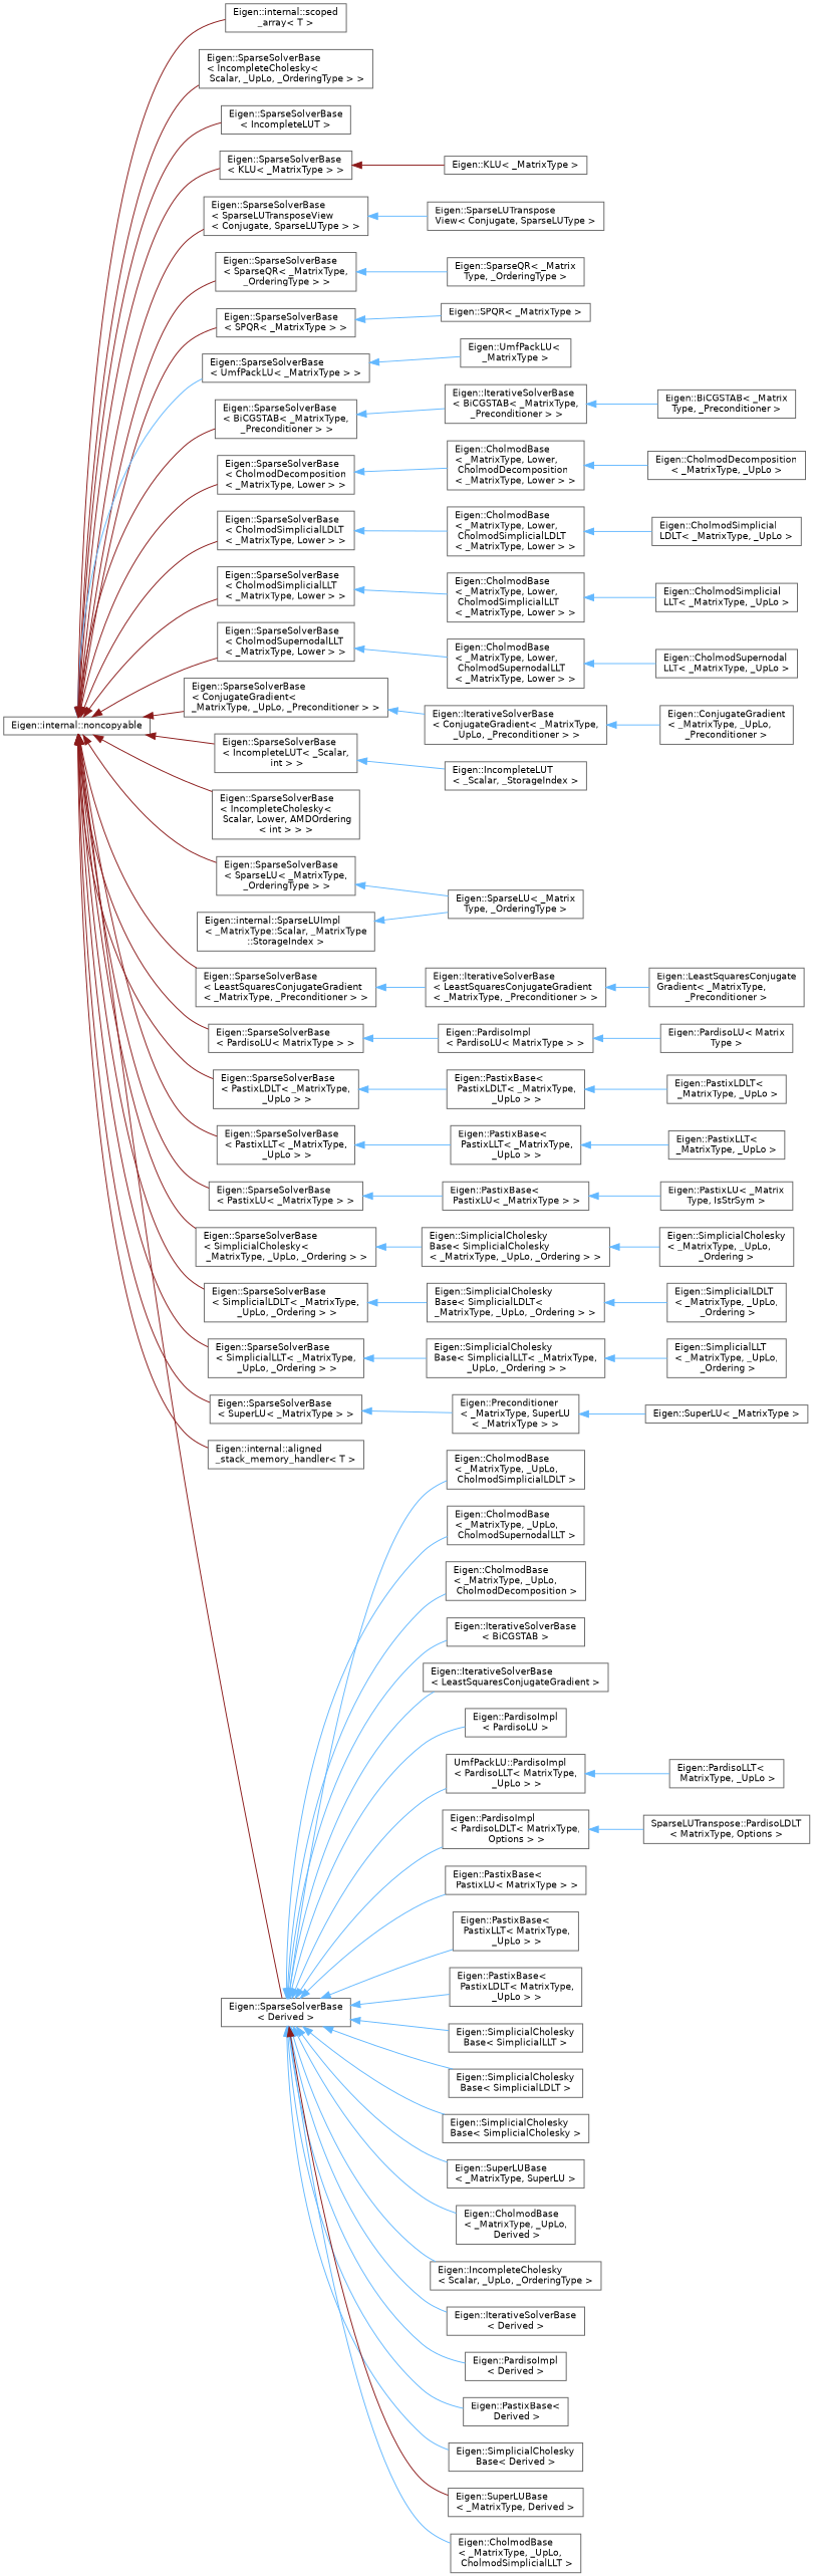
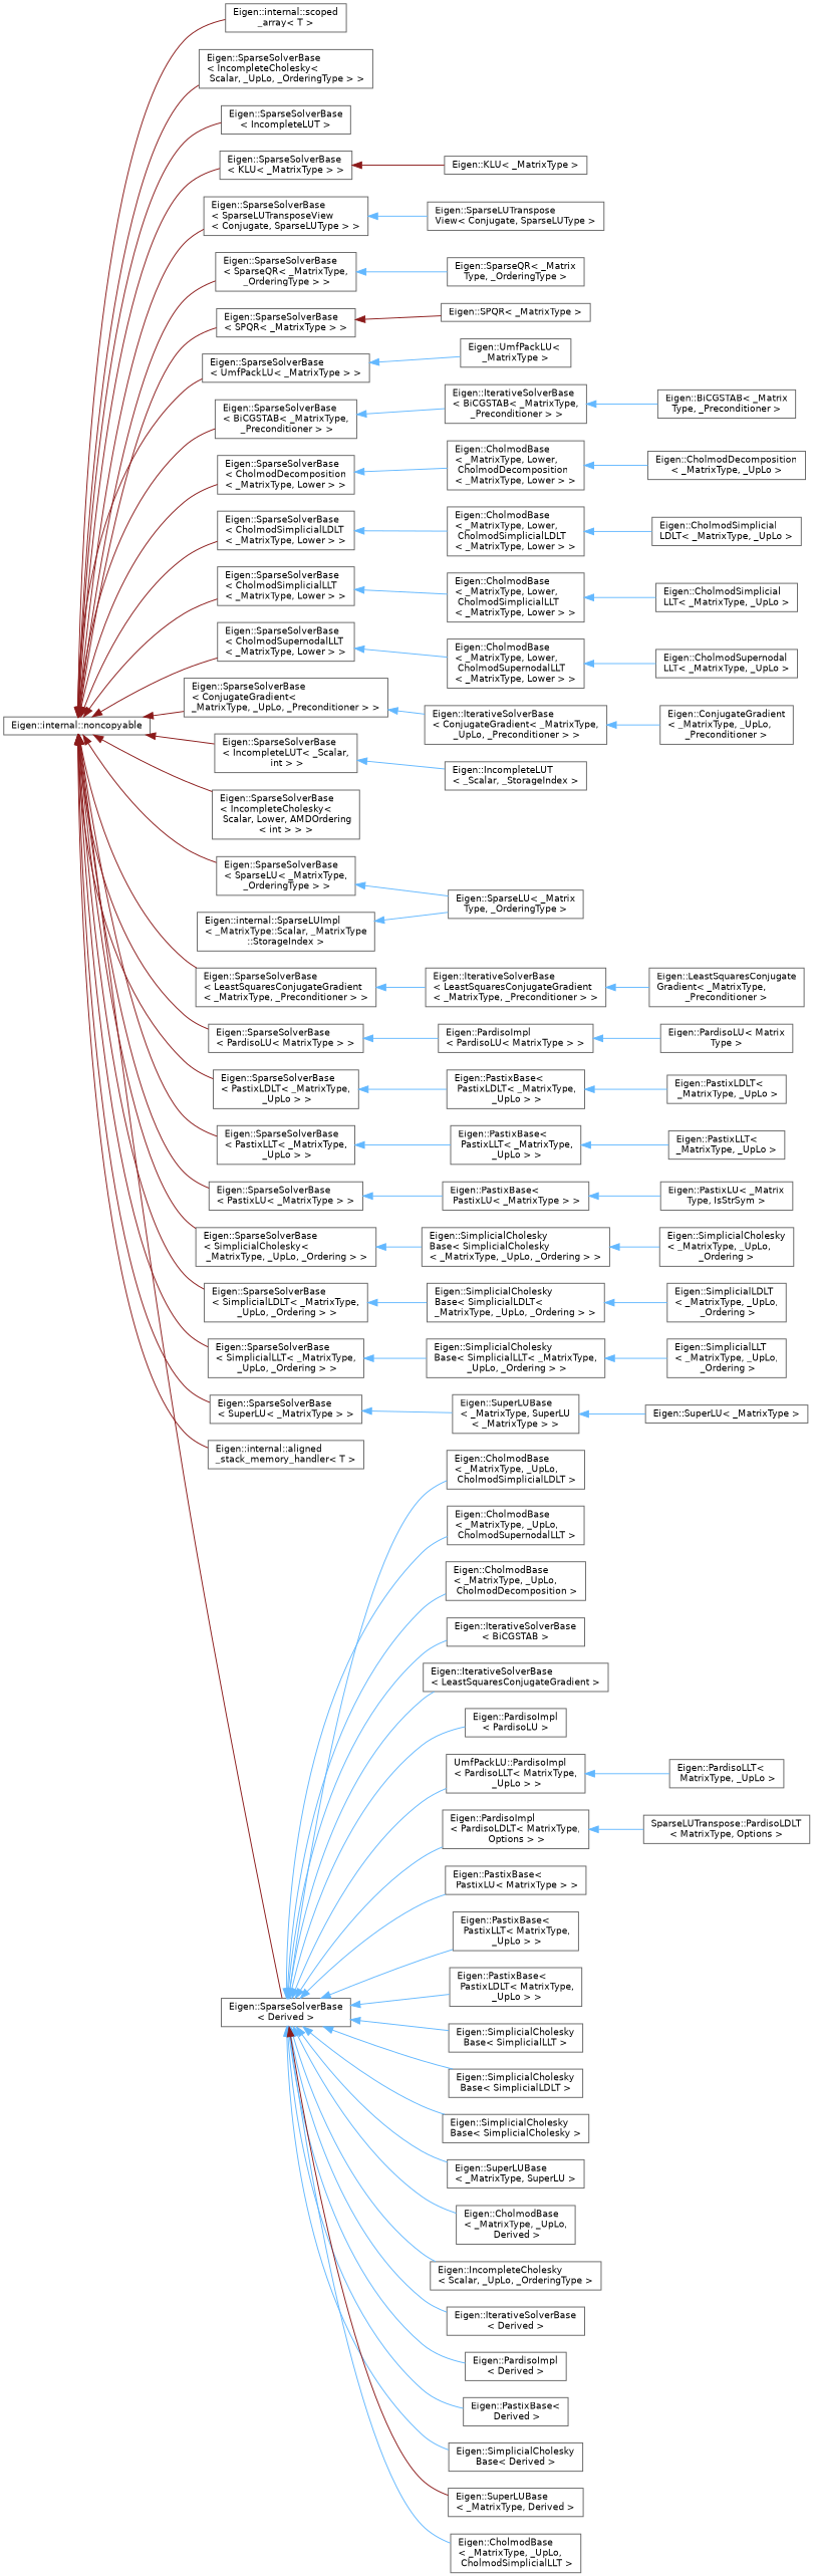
  digraph {
    rankdir=LR
    node [color=grey40 fillcolor=white fontname=Helvetica fontsize=10 shape=box style=filled]
    edge [color=steelblue1 dir=back fontname=Helvetica fontsize=10 labelfontname=Helvetica labelfontsize=10 style=solid]
    n1 [height=0.2 label="Eigen::internal::noncopyable" width=0.4]
    n2 [height=0.2 label="Eigen::SparseSolverBase\l\< IncompleteCholesky\<\l Scalar, _UpLo, _OrderingType \> \>" width=0.4]
    n3 [height=0.2 label="Eigen::SparseSolverBase\l\< IncompleteLUT \>" width=0.4]
    n4 [height=0.2 label="Eigen::SparseSolverBase\l\< KLU\< _MatrixType \> \>" width=0.4]
    n5 [height=0.2 label="Eigen::SparseSolverBase\l\< SparseLUTransposeView\l\< Conjugate, SparseLUType \> \>" width=0.4]
    n6 [height=0.2 label="Eigen::SparseSolverBase\l\< SparseLU\< _MatrixType,\l _OrderingType \> \>" width=0.4]
    n7 [height=0.2 label="Eigen::SparseSolverBase\l\< SparseQR\< _MatrixType,\l _OrderingType \> \>" width=0.4]
    n8 [height=0.2 label="Eigen::SparseSolverBase\l\< SPQR\< _MatrixType \> \>" width=0.4]
    n9 [height=0.2 label="Eigen::SparseSolverBase\l\< UmfPackLU\< _MatrixType \> \>" width=0.4]
    n10 [height=0.2 label="Eigen::SparseSolverBase\l\< BiCGSTAB\< _MatrixType,\l _Preconditioner \> \>" width=0.4]
    n11 [height=0.2 label="Eigen::SparseSolverBase\l\< CholmodDecomposition\l\< _MatrixType, Lower \> \>" width=0.4]
    n12 [height=0.2 label="Eigen::SparseSolverBase\l\< CholmodSimplicialLDLT\l\< _MatrixType, Lower \> \>" width=0.4]
    n13 [height=0.2 label="Eigen::SparseSolverBase\l\< CholmodSimplicialLLT\l\< _MatrixType, Lower \> \>" width=0.4]
    n14 [height=0.2 label="Eigen::SparseSolverBase\l\< CholmodSupernodalLLT\l\< _MatrixType, Lower \> \>" width=0.4]
    n15 [height=0.2 label="Eigen::SparseSolverBase\l\< ConjugateGradient\< \l_MatrixType, _UpLo, _Preconditioner \> \>" width=0.4]
    n16 [height=0.2 label="Eigen::SparseSolverBase\l\< IncompleteCholesky\<\l Scalar, Lower, AMDOrdering\l\< int \> \> \>" width=0.4]
    n17 [height=0.2 label="Eigen::SparseSolverBase\l\< IncompleteLUT\< _Scalar,\l int \> \>" width=0.4]
    n18 [height=0.2 label="Eigen::SparseSolverBase\l\< LeastSquaresConjugateGradient\l\< _MatrixType, _Preconditioner \> \>" width=0.4]
    n19 [height=0.2 label="Eigen::SparseSolverBase\l\< PardisoLU\< MatrixType \> \>" width=0.4]
    n20 [height=0.2 label="Eigen::SparseSolverBase\l\< PastixLDLT\< _MatrixType,\l _UpLo \> \>" width=0.4]
    n21 [height=0.2 label="Eigen::SparseSolverBase\l\< PastixLLT\< _MatrixType,\l _UpLo \> \>" width=0.4]
    n22 [height=0.2 label="Eigen::SparseSolverBase\l\< PastixLU\< _MatrixType \> \>" width=0.4]
    n23 [height=0.2 label="Eigen::SparseSolverBase\l\< SimplicialCholesky\<\l _MatrixType, _UpLo, _Ordering \> \>" width=0.4]
    n24 [height=0.2 label="Eigen::SparseSolverBase\l\< SimplicialLDLT\< _MatrixType,\l _UpLo, _Ordering \> \>" width=0.4]
    n25 [height=0.2 label="Eigen::SparseSolverBase\l\< SimplicialLLT\< _MatrixType,\l _UpLo, _Ordering \> \>" width=0.4]
    n26 [height=0.2 label="Eigen::SparseSolverBase\l\< SuperLU\< _MatrixType \> \>" width=0.4]
    n27 [height=0.2 label="Eigen::SparseSolverBase\l\< Derived \>" width=0.4]
    n28 [height=0.2 label="Eigen::internal::aligned\l_stack_memory_handler\< T \>" width=0.4]
    n29 [height=0.2 label="Eigen::internal::scoped\l_array\< T \>" width=0.4]
    n30 [height=0.2 label="Eigen::KLU\< _MatrixType \>" width=0.4]
    n31 [height=0.2 label="Eigen::SparseLUTranspose\lView\< Conjugate, SparseLUType \>" width=0.4]
    n32 [height=0.2 label="Eigen::SparseLU\< _Matrix\lType, _OrderingType \>" width=0.4]
    n33 [height=0.2 label="Eigen::SparseQR\< _Matrix\lType, _OrderingType \>" width=0.4]
    n34 [height=0.2 label="Eigen::SPQR\< _MatrixType \>" width=0.4]
    n35 [height=0.2 label="Eigen::UmfPackLU\< \l_MatrixType \>" width=0.4]
    n36 [height=0.2 label="Eigen::IterativeSolverBase\l\< BiCGSTAB\< _MatrixType,\l _Preconditioner \> \>" width=0.4]
    n37 [height=0.2 label="Eigen::CholmodBase\l\< _MatrixType, Lower,\l CholmodDecomposition\l\< _MatrixType, Lower \> \>" width=0.4]
    n38 [height=0.2 label="Eigen::CholmodBase\l\< _MatrixType, Lower,\l CholmodSimplicialLDLT\l\< _MatrixType, Lower \> \>" width=0.4]
    n39 [height=0.2 label="Eigen::CholmodBase\l\< _MatrixType, Lower,\l CholmodSimplicialLLT\l\< _MatrixType, Lower \> \>" width=0.4]
    n40 [height=0.2 label="Eigen::CholmodBase\l\< _MatrixType, Lower,\l CholmodSupernodalLLT\l\< _MatrixType, Lower \> \>" width=0.4]
    n41 [height=0.2 label="Eigen::IterativeSolverBase\l\< ConjugateGradient\< _MatrixType,\l _UpLo, _Preconditioner \> \>" width=0.4]
    n42 [height=0.2 label="Eigen::IncompleteLUT\l\< _Scalar, _StorageIndex \>" width=0.4]
    n43 [height=0.2 label="Eigen::IterativeSolverBase\l\< LeastSquaresConjugateGradient\l\< _MatrixType, _Preconditioner \> \>" width=0.4]
    n44 [height=0.2 label="Eigen::PardisoImpl\l\< PardisoLU\< MatrixType \> \>" width=0.4]
    n45 [height=0.2 label="Eigen::PastixBase\<\l PastixLDLT\< _MatrixType,\l _UpLo \> \>" width=0.4]
    n46 [height=0.2 label="Eigen::PastixBase\<\l PastixLLT\< _MatrixType,\l _UpLo \> \>" width=0.4]
    n47 [height=0.2 label="Eigen::PastixBase\<\l PastixLU\< _MatrixType \> \>" width=0.4]
    n48 [height=0.2 label="Eigen::SimplicialCholesky\lBase\< SimplicialCholesky\l\< _MatrixType, _UpLo, _Ordering \> \>" width=0.4]
    n49 [height=0.2 label="Eigen::SimplicialCholesky\lBase\< SimplicialLDLT\< \l_MatrixType, _UpLo, _Ordering \> \>" width=0.4]
    n50 [height=0.2 label="Eigen::SimplicialCholesky\lBase\< SimplicialLLT\< _MatrixType,\l _UpLo, _Ordering \> \>" width=0.4]
-   n51 [height=0.2 label="Eigen::Preconditioner\l\< _MatrixType, SuperLU\l\< _MatrixType \> \>" width=0.4]
+   n51 [height=0.2 label="Eigen::SuperLUBase\l\< _MatrixType, SuperLU\l\< _MatrixType \> \>" width=0.4]
    n52 [height=0.2 label="Eigen::CholmodBase\l\< _MatrixType, _UpLo,\l CholmodSimplicialLLT \>" width=0.4]
    n53 [height=0.2 label="Eigen::CholmodBase\l\< _MatrixType, _UpLo,\l CholmodSimplicialLDLT \>" width=0.4]
    n54 [height=0.2 label="Eigen::CholmodBase\l\< _MatrixType, _UpLo,\l CholmodSupernodalLLT \>" width=0.4]
    n55 [height=0.2 label="Eigen::CholmodBase\l\< _MatrixType, _UpLo,\l CholmodDecomposition \>" width=0.4]
    n56 [height=0.2 label="Eigen::IterativeSolverBase\l\< BiCGSTAB \>" width=0.4]
    n57 [height=0.2 label="Eigen::IterativeSolverBase\l\< LeastSquaresConjugateGradient \>" width=0.4]
    n58 [height=0.2 label="Eigen::PardisoImpl\l\< PardisoLU \>" width=0.4]
    n59 [height=0.2 label="UmfPackLU::PardisoImpl\l\< PardisoLLT\< MatrixType,\l _UpLo \> \>" width=0.4]
    n60 [height=0.2 label="Eigen::PardisoImpl\l\< PardisoLDLT\< MatrixType,\l Options \> \>" width=0.4]
    n61 [height=0.2 label="Eigen::PastixBase\<\l PastixLU\< MatrixType \> \>" width=0.4]
    n62 [height=0.2 label="Eigen::PastixBase\<\l PastixLLT\< MatrixType,\l _UpLo \> \>" width=0.4]
    n63 [height=0.2 label="Eigen::PastixBase\<\l PastixLDLT\< MatrixType,\l _UpLo \> \>" width=0.4]
    n64 [height=0.2 label="Eigen::SimplicialCholesky\lBase\< SimplicialLLT \>" width=0.4]
    n65 [height=0.2 label="Eigen::SimplicialCholesky\lBase\< SimplicialLDLT \>" width=0.4]
    n66 [height=0.2 label="Eigen::SimplicialCholesky\lBase\< SimplicialCholesky \>" width=0.4]
    n67 [height=0.2 label="Eigen::SuperLUBase\l\< _MatrixType, SuperLU \>" width=0.4]
    n68 [height=0.2 label="Eigen::CholmodBase\l\< _MatrixType, _UpLo,\l Derived \>" width=0.4]
    n69 [height=0.2 label="Eigen::IncompleteCholesky\l\< Scalar, _UpLo, _OrderingType \>" width=0.4]
    n70 [height=0.2 label="Eigen::IterativeSolverBase\l\< Derived \>" width=0.4]
    n71 [height=0.2 label="Eigen::PardisoImpl\l\< Derived \>" width=0.4]
    n72 [height=0.2 label="Eigen::PastixBase\<\l Derived \>" width=0.4]
    n73 [height=0.2 label="Eigen::SimplicialCholesky\lBase\< Derived \>" width=0.4]
    n74 [height=0.2 label="Eigen::SuperLUBase\l\< _MatrixType, Derived \>" width=0.4]
    n75 [height=0.2 label="Eigen::BiCGSTAB\< _Matrix\lType, _Preconditioner \>" width=0.4]
    n76 [height=0.2 label="Eigen::CholmodDecomposition\l\< _MatrixType, _UpLo \>" width=0.4]
    n77 [height=0.2 label="Eigen::CholmodSimplicial\lLDLT\< _MatrixType, _UpLo \>" width=0.4]
    n78 [height=0.2 label="Eigen::CholmodSimplicial\lLLT\< _MatrixType, _UpLo \>" width=0.4]
    n79 [height=0.2 label="Eigen::CholmodSupernodal\lLLT\< _MatrixType, _UpLo \>" width=0.4]
    n80 [height=0.2 label="Eigen::ConjugateGradient\l\< _MatrixType, _UpLo, \l_Preconditioner \>" width=0.4]
    n81 [height=0.2 label="Eigen::LeastSquaresConjugate\lGradient\< _MatrixType, \l_Preconditioner \>" width=0.4]
    n82 [height=0.2 label="Eigen::PardisoLU\< Matrix\lType \>" width=0.4]
    n83 [height=0.2 label="Eigen::PastixLDLT\<\l _MatrixType, _UpLo \>" width=0.4]
    n84 [height=0.2 label="Eigen::PastixLLT\< \l_MatrixType, _UpLo \>" width=0.4]
    n85 [height=0.2 label="Eigen::PastixLU\< _Matrix\lType, IsStrSym \>" width=0.4]
    n86 [height=0.2 label="Eigen::SimplicialCholesky\l\< _MatrixType, _UpLo, \l_Ordering \>" width=0.4]
    n87 [height=0.2 label="Eigen::SimplicialLDLT\l\< _MatrixType, _UpLo,\l _Ordering \>" width=0.4]
    n88 [height=0.2 label="Eigen::SimplicialLLT\l\< _MatrixType, _UpLo,\l _Ordering \>" width=0.4]
    n89 [height=0.2 label="Eigen::SuperLU\< _MatrixType \>" width=0.4]
    n90 [height=0.2 label="Eigen::PardisoLLT\<\l MatrixType, _UpLo \>" width=0.4]
    n91 [height=0.2 label="SparseLUTranspose::PardisoLDLT\l\< MatrixType, Options \>" width=0.4]
    n92 [height=0.2 label="Eigen::internal::SparseLUImpl\l\< _MatrixType::Scalar, _MatrixType\l::StorageIndex \>" width=0.4]
    n1 -> n2 [color=firebrick4]
    n1 -> n3 [color=firebrick4]
    n1 -> n4 [color=firebrick4]
    n1 -> n5 [color=firebrick4]
    n1 -> n6 [color=firebrick4]
    n1 -> n7 [color=firebrick4]
    n1 -> n8 [color=firebrick4]
-   n1 -> n9
+   n1 -> n9 [color=firebrick4]
    n1 -> n10 [color=firebrick4]
    n1 -> n11 [color=firebrick4]
    n1 -> n12 [color=firebrick4]
    n1 -> n13 [color=firebrick4]
    n1 -> n14 [color=firebrick4]
    n1 -> n15 [color=firebrick4]
    n1 -> n16 [color=firebrick4]
    n1 -> n17 [color=firebrick4]
    n1 -> n18 [color=firebrick4]
    n1 -> n19 [color=firebrick4]
    n1 -> n20 [color=firebrick4]
    n1 -> n21 [color=firebrick4]
    n1 -> n22 [color=firebrick4]
    n1 -> n23 [color=firebrick4]
    n1 -> n24 [color=firebrick4]
    n1 -> n25 [color=firebrick4]
    n1 -> n26 [color=firebrick4]
    n1 -> n27 [color=firebrick4]
    n1 -> n28 [color=firebrick4]
    n1 -> n29 [color=firebrick4]
    n4 -> n30 [color=firebrick4]
    n5 -> n31
    n6 -> n32
    n7 -> n33
-   n8 -> n34
+   n8 -> n34 [color=firebrick4]
    n9 -> n35
    n10 -> n36
    n11 -> n37
    n12 -> n38
    n13 -> n39
    n14 -> n40
    n15 -> n41
    n17 -> n42
    n18 -> n43
    n19 -> n44
    n20 -> n45
    n21 -> n46
    n22 -> n47
    n23 -> n48
    n24 -> n49
    n25 -> n50
    n26 -> n51
    n27 -> n52
    n27 -> n53
    n27 -> n54
    n27 -> n55
    n27 -> n56
    n27 -> n57
    n27 -> n58
    n27 -> n59
    n27 -> n60
    n27 -> n61
    n27 -> n62
    n27 -> n63
    n27 -> n64
    n27 -> n65
    n27 -> n66
    n27 -> n67
    n27 -> n68
    n27 -> n69
    n27 -> n70
    n27 -> n71
    n27 -> n72
    n27 -> n73
    n27 -> n74 [color=firebrick4]
    n36 -> n75
    n37 -> n76
    n38 -> n77
    n39 -> n78
    n40 -> n79
    n41 -> n80
    n43 -> n81
    n44 -> n82
    n45 -> n83
    n46 -> n84
    n47 -> n85
    n48 -> n86
    n49 -> n87
    n50 -> n88
    n51 -> n89
    n59 -> n90
    n60 -> n91
    n92 -> n32
  }
